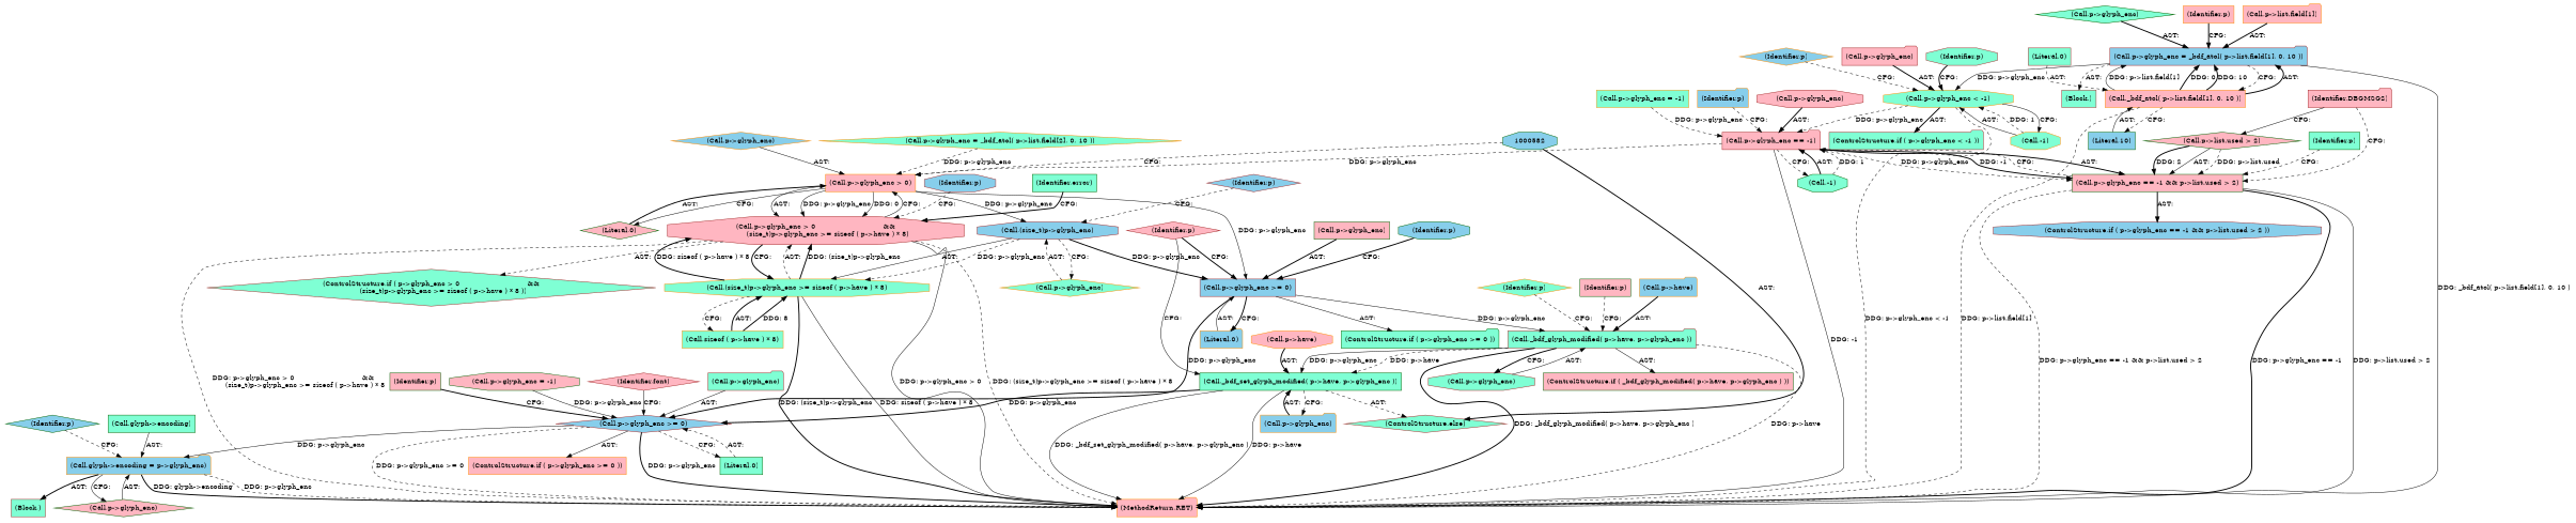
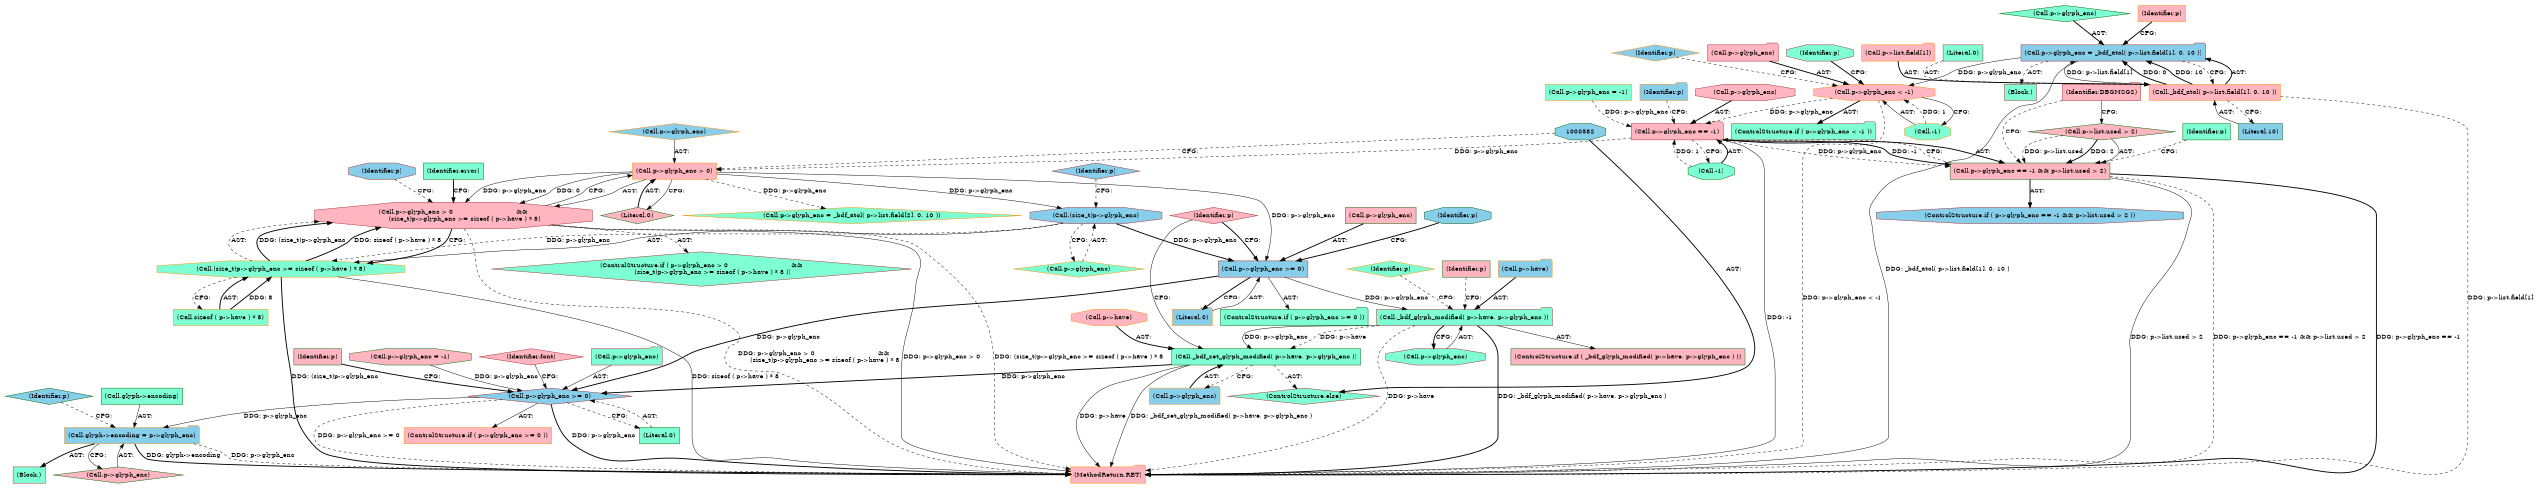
  digraph {
    node [color=brown fillcolor=aquamarine shape=box style=filled]
    edge [style=dashed]
    n1 [fillcolor=skyblue label="(Call,p->glyph_enc = _bdf_atol( p->list.field[1], 0, 10 ))" shape=folder]
    n2 [color=darkorange fillcolor=lightpink label="(Call,_bdf_atol( p->list.field[1], 0, 10 ))"]
-   n3 [color=darkorange label="(Call,p->glyph_enc < -1)" shape=octagon]
+   n3 [color=darkorange fillcolor=lightpink label="(Call,p->glyph_enc < -1)" shape=octagon]
    n4 [label="(Block,)"]
    n5 [color=darkorange fillcolor=lightpink label="(MethodReturn,RET)" shape=folder]
    n6 [color=darkgreen fillcolor=skyblue label="(Literal,10)"]
    n7 [fillcolor=lightpink label="(Call,p->glyph_enc == -1)" shape=folder]
    n8 [label="(ControlStructure,if ( p->glyph_enc < -1 ))" shape=folder]
    n9 [color=darkorange label="(Call,-1)" shape=octagon]
    n10 [color=darkgreen fillcolor=lightpink label="(Call,p->glyph_enc == -1 && p->list.used > 2)"]
    n11 [color=darkorange fillcolor=lightpink label="(Call,p->glyph_enc > 0)"]
    n12 [color=darkgreen label="(Call,-1)" shape=octagon]
    n13 [fillcolor=skyblue label="(ControlStructure,if ( p->glyph_enc == -1 && p->list.used > 2 ))" shape=octagon]
    n14 [fillcolor=lightpink label="(Call,p->glyph_enc > 0                               &&\n           (size_t)p->glyph_enc >= sizeof ( p->have ) * 8)" shape=octagon]
    n15 [fillcolor=skyblue label="(Call,(size_t)p->glyph_enc)" shape=octagon]
    n16 [fillcolor=skyblue label="(Call,p->glyph_enc >= 0)"]
    n17 [color=darkgreen fillcolor=lightpink label="(Literal,0)" shape=diamond]
    n18 [color=darkgreen fillcolor=lightpink label="(Call,p->list.used > 2)" shape=diamond]
    n19 [color=darkorange label="(Call,(size_t)p->glyph_enc >= sizeof ( p->have ) * 8)" shape=octagon]
    n20 [label="(ControlStructure,if ( p->glyph_enc > 0                               &&\n           (size_t)p->glyph_enc >= sizeof ( p->have ) * 8 ))" shape=diamond]
    n21 [color=darkorange label="(Call,p->glyph_enc)" shape=diamond]
    n22 [label="(Call,_bdf_glyph_modified( p->have, p->glyph_enc ))" shape=folder]
    n23 [fillcolor=skyblue label="(Call,p->glyph_enc >= 0)" shape=diamond]
    n24 [color=darkorange fillcolor=skyblue label="(Literal,0)" shape=folder]
    n25 [color=darkgreen label="(ControlStructure,if ( p->glyph_enc >= 0 ))" shape=folder]
    n26 [color=darkorange label="(Call,sizeof ( p->have ) * 8)"]
    n27 [color=darkgreen label="(Call,_bdf_set_glyph_modified( p->have, p->glyph_enc ))"]
    n28 [label="(Call,p->glyph_enc)" shape=octagon]
    n29 [color=darkgreen fillcolor=lightpink label="(ControlStructure,if ( _bdf_glyph_modified( p->have, p->glyph_enc ) ))"]
    n30 [color=darkorange fillcolor=skyblue label="(Call,glyph->encoding = p->glyph_enc)" shape=folder]
    n31 [color=darkorange fillcolor=lightpink label="(ControlStructure,if ( p->glyph_enc >= 0 ))"]
    n32 [color=darkgreen label="(Literal,0)"]
    n33 [color=darkorange fillcolor=skyblue label="(Call,p->glyph_enc)" shape=folder]
    n34 [label="(ControlStructure,else)" shape=diamond]
    n35 [label="(Block,)"]
    n36 [color=darkgreen fillcolor=lightpink label="(Call,p->glyph_enc)" shape=diamond]
    n37 [fillcolor=lightpink label="(Call,p->glyph_enc)" shape=octagon]
    n38 [fillcolor=lightpink label="(Identifier,DBGMSG2)" shape=folder]
    n39 [color=darkgreen label="(Call,p->glyph_enc)" shape=diamond]
    n40 [color=darkgreen fillcolor=lightpink label="(Call,p->glyph_enc = -1)" shape=octagon]
    n41 [color=darkgreen fillcolor=skyblue label="(Identifier,p)" shape=diamond]
    n42 [color=darkorange fillcolor=lightpink label="(Identifier,p)"]
    n43 [color=darkorange label="(Call,p->glyph_enc = -1)"]
    n44 [fillcolor=skyblue label="(Identifier,p)" shape=octagon]
    n45 [color=darkorange fillcolor=skyblue label="(Identifier,p)" shape=diamond]
    n46 [fillcolor=lightpink label="(Identifier,font)" shape=diamond]
    n47 [color=darkgreen fillcolor=lightpink label="(Identifier,p)"]
    n48 [color=darkgreen label="(Identifier,error)"]
    n49 [fillcolor=skyblue label="(Identifier,p)" shape=diamond]
    n50 [label="(Call,p->glyph_enc)" shape=folder]
    n51 [color=darkorange fillcolor=skyblue label="(Identifier,p)" shape=folder]
    n52 [color=darkorange fillcolor=lightpink label="(Call,p->have)" shape=octagon]
    n53 [fillcolor=lightpink label="(Call,p->glyph_enc)" shape=folder]
    n54 [color=darkorange fillcolor=skyblue label="(Call,p->have)" shape=folder]
    n55 [color=darkgreen fillcolor=lightpink label="(Identifier,p)"]
    n56 [fillcolor=lightpink label="(Identifier,p)" shape=diamond]
    n57 [color=darkorange label="(Identifier,p)" shape=diamond]
    n58 [color=darkgreen fillcolor=lightpink label="(Call,p->glyph_enc)"]
    n59 [color=darkorange fillcolor=lightpink label="(Call,p->list.field[1])" shape=folder]
    n60 [color=darkorange fillcolor=skyblue label="(Call,p->glyph_enc)" shape=diamond]
    n61 [color=darkgreen fillcolor=skyblue label="(Identifier,p)" shape=octagon]
    n62 [label="(Identifier,p)" shape=octagon]
    n63 [color=darkorange label="(Call,p->glyph_enc = _bdf_atol( p->list.field[2], 0, 10 ))" shape=diamond]
    n64 [color=darkgreen label="(Identifier,p)"]
    n65 [color=darkgreen label="(Call,glyph->encoding)"]
    n66 [label="(Literal,0)"]
    1000582 [color=darkgreen fillcolor=skyblue shape=octagon]
    n1 -> n2 [label="CFG: "]
    n1 -> n3 [label="DDG: p->glyph_enc" style=solid]
    n1 -> n4 [label="AST: "]
    n1 -> n5 [label="DDG: _bdf_atol( p->list.field[1], 0, 10 )" style=solid]
    n2 -> n1 [label="AST: " style=bold]
    n2 -> n1 [label="DDG: p->list.field[1]" style=solid]
    n2 -> n1 [label="DDG: 0" style=bold]
    n2 -> n1 [label="DDG: 10" style=bold]
    n2 -> n5 [label="DDG: p->list.field[1]"]
    n2 -> n6 [label="CFG: "]
    n3 -> n5 [label="DDG: p->glyph_enc < -1"]
    n3 -> n7 [label="DDG: p->glyph_enc"]
    n3 -> n8 [label="AST: " style=bold]
    n3 -> n9 [label="CFG: " style=solid]
    n6 -> n2 [label="AST: " style=solid]
    n7 -> n5 [label="DDG: -1" style=solid]
    n7 -> n10 [label="AST: " style=bold]
    n7 -> n10 [label="DDG: p->glyph_enc"]
    n7 -> n10 [label="DDG: -1" style=bold]
    n7 -> n11 [label="DDG: p->glyph_enc"]
    n7 -> n12 [label="CFG: "]
    n9 -> n3 [label="AST: " style=solid]
    n9 -> n3 [label="DDG: 1"]
    n10 -> n5 [label="DDG: p->glyph_enc == -1" style=bold]
    n10 -> n5 [label="DDG: p->list.used > 2" style=solid]
    n10 -> n5 [label="DDG: p->glyph_enc == -1 && p->list.used > 2"]
    n10 -> n7 [label="CFG: "]
    n10 -> n13 [label="AST: " style=bold]
    n11 -> n14 [label="AST: " style=solid]
    n11 -> n14 [label="DDG: p->glyph_enc" style=solid]
    n11 -> n14 [label="DDG: 0" style=solid]
    n11 -> n15 [label="DDG: p->glyph_enc" style=solid]
    n11 -> n16 [label="DDG: p->glyph_enc" style=solid]
    n11 -> n17 [label="CFG: " style=solid]
    n12 -> n7 [label="AST: " style=bold]
    n12 -> n7 [label="DDG: 1"]
    n14 -> n5 [label="DDG: p->glyph_enc > 0" style=solid]
    n14 -> n5 [label="DDG: (size_t)p->glyph_enc >= sizeof ( p->have ) * 8"]
    n14 -> n5 [label="DDG: p->glyph_enc > 0                               &&\n           (size_t)p->glyph_enc >= sizeof ( p->have ) * 8"]
    n14 -> n11 [label="CFG: " style=solid]
    n14 -> n19 [label="CFG: " style=bold]
    n14 -> n20 [label="AST: "]
    n15 -> n16 [label="DDG: p->glyph_enc" style=bold]
    n15 -> n19 [label="AST: " style=solid]
    n15 -> n19 [label="DDG: p->glyph_enc"]
    n15 -> n21 [label="CFG: "]
    n16 -> n22 [label="DDG: p->glyph_enc" style=solid]
    n16 -> n23 [label="DDG: p->glyph_enc" style=bold]
    n16 -> n24 [label="CFG: " style=bold]
    n16 -> n25 [label="AST: " style=solid]
    n17 -> n11 [label="AST: " style=bold]
    n18 -> n10 [label="AST: " style=solid]
    n18 -> n10 [label="DDG: p->list.used"]
    n18 -> n10 [label="DDG: 2" style=bold]
    n19 -> n5 [label="DDG: sizeof ( p->have ) * 8" style=solid]
    n19 -> n5 [label="DDG: (size_t)p->glyph_enc" style=bold]
    n19 -> n14 [label="AST: "]
    n19 -> n14 [label="DDG: (size_t)p->glyph_enc" style=bold]
    n19 -> n14 [label="DDG: sizeof ( p->have ) * 8" style=bold]
    n19 -> n26 [label="CFG: "]
    n21 -> n15 [label="AST: "]
    n22 -> n5 [label="DDG: _bdf_glyph_modified( p->have, p->glyph_enc )" style=bold]
    n22 -> n5 [label="DDG: p->have"]
    n22 -> n27 [label="DDG: p->have"]
    n22 -> n27 [label="DDG: p->glyph_enc" style=solid]
    n22 -> n28 [label="CFG: " style=bold]
    n22 -> n29 [label="AST: " style=solid]
    n23 -> n5 [label="DDG: p->glyph_enc >= 0"]
    n23 -> n5 [label="DDG: p->glyph_enc" style=bold]
    n23 -> n30 [label="DDG: p->glyph_enc" style=solid]
    n23 -> n31 [label="AST: " style=solid]
    n23 -> n32 [label="CFG: "]
    n24 -> n16 [label="AST: " style=solid]
    n26 -> n19 [label="AST: " style=bold]
    n26 -> n19 [label="DDG: 8" style=bold]
    n27 -> n5 [label="DDG: _bdf_set_glyph_modified( p->have, p->glyph_enc )" style=solid]
    n27 -> n5 [label="DDG: p->have" style=solid]
    n27 -> n23 [label="DDG: p->glyph_enc" style=bold]
    n27 -> n33 [label="CFG: "]
    n27 -> n34 [label="AST: "]
    n28 -> n22 [label="AST: " style=solid]
    n30 -> n5 [label="DDG: glyph->encoding" style=bold]
    n30 -> n5 [label="DDG: p->glyph_enc"]
    n30 -> n35 [label="AST: " style=bold]
    n30 -> n36 [label="CFG: " style=solid]
    n32 -> n23 [label="AST: "]
    n33 -> n27 [label="AST: " style=bold]
    n36 -> n30 [label="AST: " style=solid]
    n37 -> n7 [label="AST: " style=bold]
    n38 -> n10 [label="CFG: "]
    n38 -> n18 [label="CFG: " style=solid]
    n39 -> n1 [label="AST: " style=bold]
    n40 -> n23 [label="DDG: p->glyph_enc" style=solid]
    n41 -> n30 [label="CFG: "]
    n42 -> n1 [label="CFG: " style=bold]
    n43 -> n7 [label="DDG: p->glyph_enc"]
    n44 -> n14 [label="CFG: "]
    n45 -> n3 [label="CFG: "]
    n46 -> n23 [label="CFG: " style=solid]
    n47 -> n22 [label="CFG: "]
    n48 -> n14 [label="CFG: " style=bold]
    n49 -> n15 [label="CFG: "]
    n50 -> n23 [label="AST: " style=solid]
    n51 -> n7 [label="CFG: "]
    n52 -> n27 [label="AST: " style=bold]
    n53 -> n3 [label="AST: " style=bold]
    n54 -> n22 [label="AST: " style=bold]
    n55 -> n23 [label="CFG: " style=bold]
    n56 -> n16 [label="CFG: " style=bold]
    n56 -> n27 [label="CFG: " style=solid]
    n57 -> n22 [label="CFG: "]
    n58 -> n16 [label="AST: " style=bold]
-   n59 -> n1 [label="AST: " style=bold]
+   n59 -> n2 [label="AST: " style=bold]
    n60 -> n11 [label="AST: " style=solid]
    n61 -> n16 [label="CFG: " style=bold]
    n62 -> n3 [label="CFG: " style=bold]
-   n63 -> n11 [label="DDG: p->glyph_enc"]
+   n11 -> n63 [label="DDG: p->glyph_enc"]
    n64 -> n10 [label="CFG: "]
    n65 -> n30 [label="AST: " style=solid]
    n66 -> n2 [label="AST: "]
    1000582 -> n11 [label="CFG: "]
    1000582 -> n34 [label="AST: " style=bold]
  }
